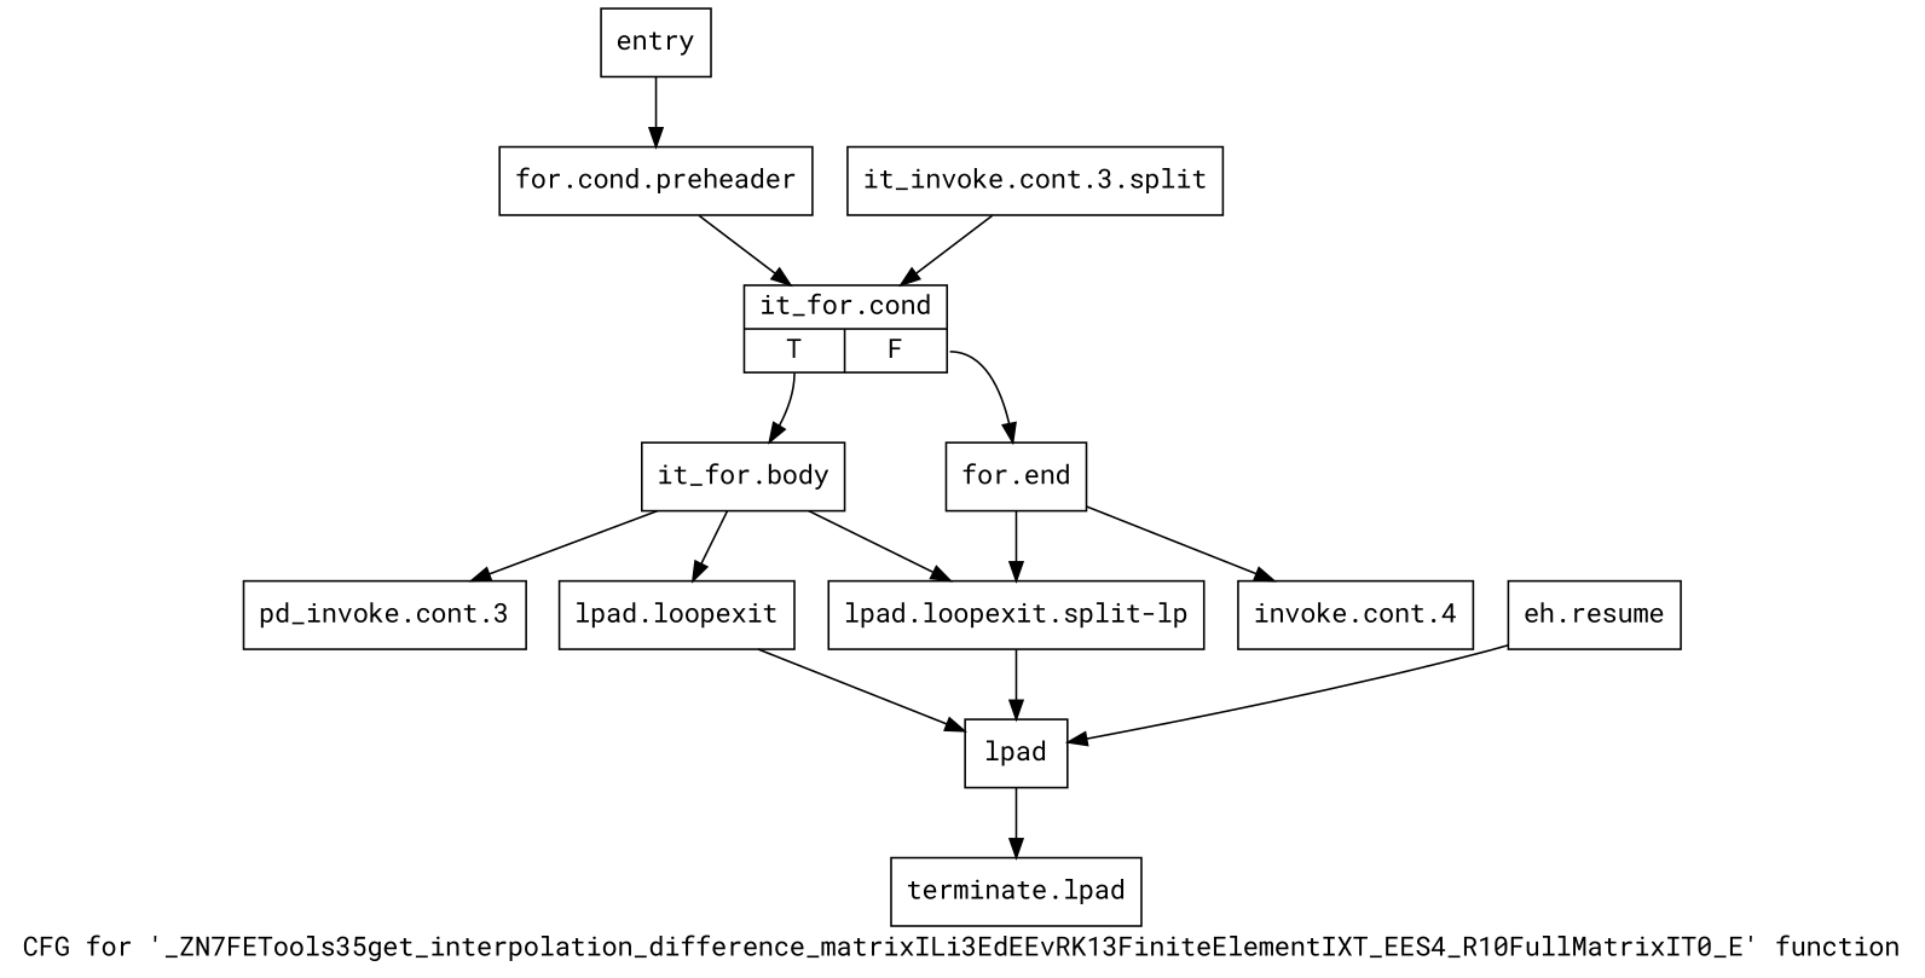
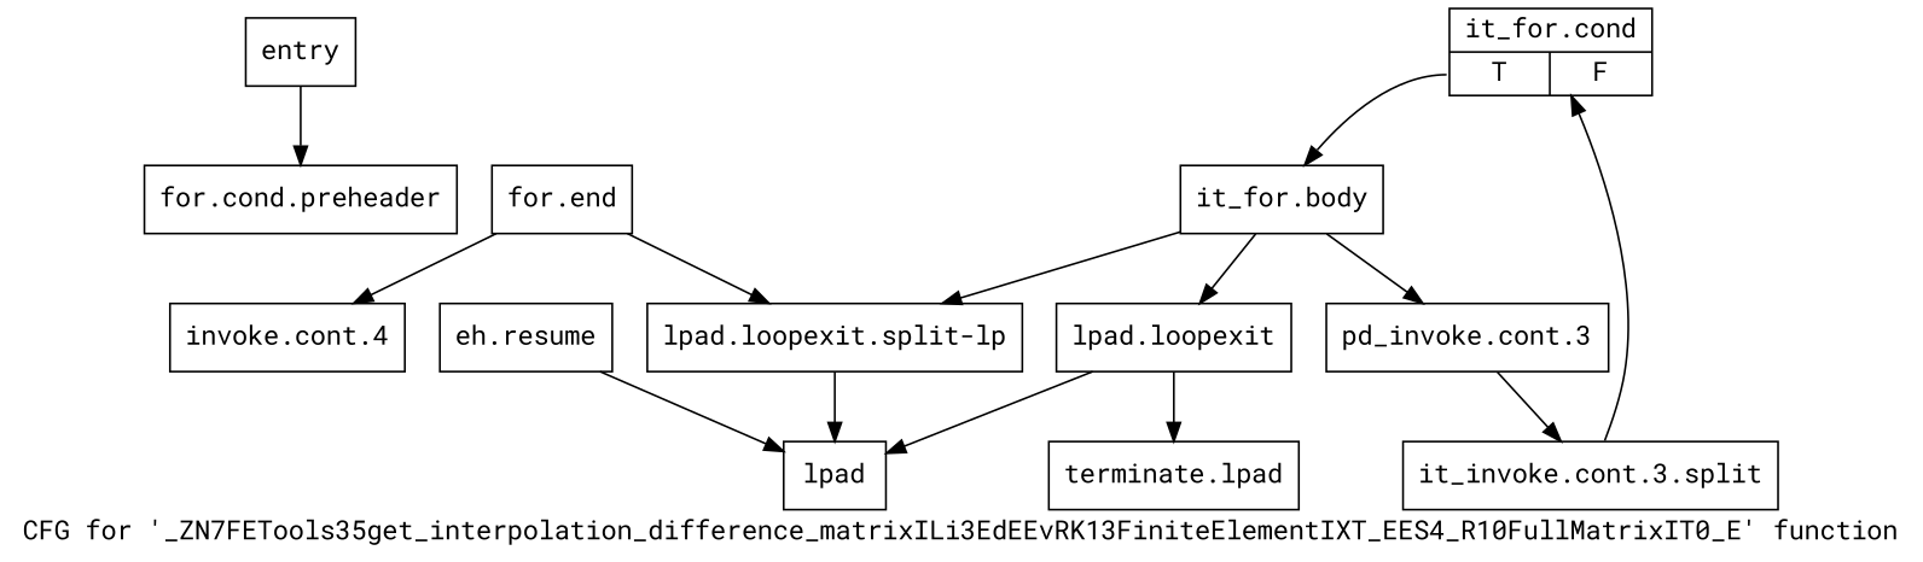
  digraph {
    fontname="Roboto Mono"
    label="CFG for '_ZN7FETools35get_interpolation_difference_matrixILi3EdEEvRK13FiniteElementIXT_EES4_R10FullMatrixIT0_E' function"
    node [fontname="Roboto Mono" shape=record]
    edge [fontname="Roboto Mono"]
    n1 [label="{entry}"]
    n2 [label="{for.cond.preheader}"]
    n3 [label="{it_for.cond|{<s0>T|<s1>F}}"]
    n4 [label="{lpad.loopexit.split-lp}"]
    n5 [label="{lpad}"]
    n6 [label="{it_for.body}"]
    n7 [label="{for.end}"]
    n8 [label="{terminate.lpad}"]
    n9 [label="{pd_invoke.cont.3}"]
    n10 [label="{lpad.loopexit}"]
    n11 [label="{invoke.cont.4}"]
    n12 [label="{it_invoke.cont.3.split}"]
    n13 [label="{eh.resume}"]
    n1 -> n2
-   n2 -> n3
    n3 -> n6 [tailport=s0]
-   n3 -> n7 [tailport=s1]
    n4 -> n5
-   n5 -> n8
+   n10 -> n8
    n6 -> n4
    n6 -> n9
    n6 -> n10
    n7 -> n4
    n7 -> n11
+   n9 -> n12
    n10 -> n5
    n12 -> n3
    n13 -> n5
  }
